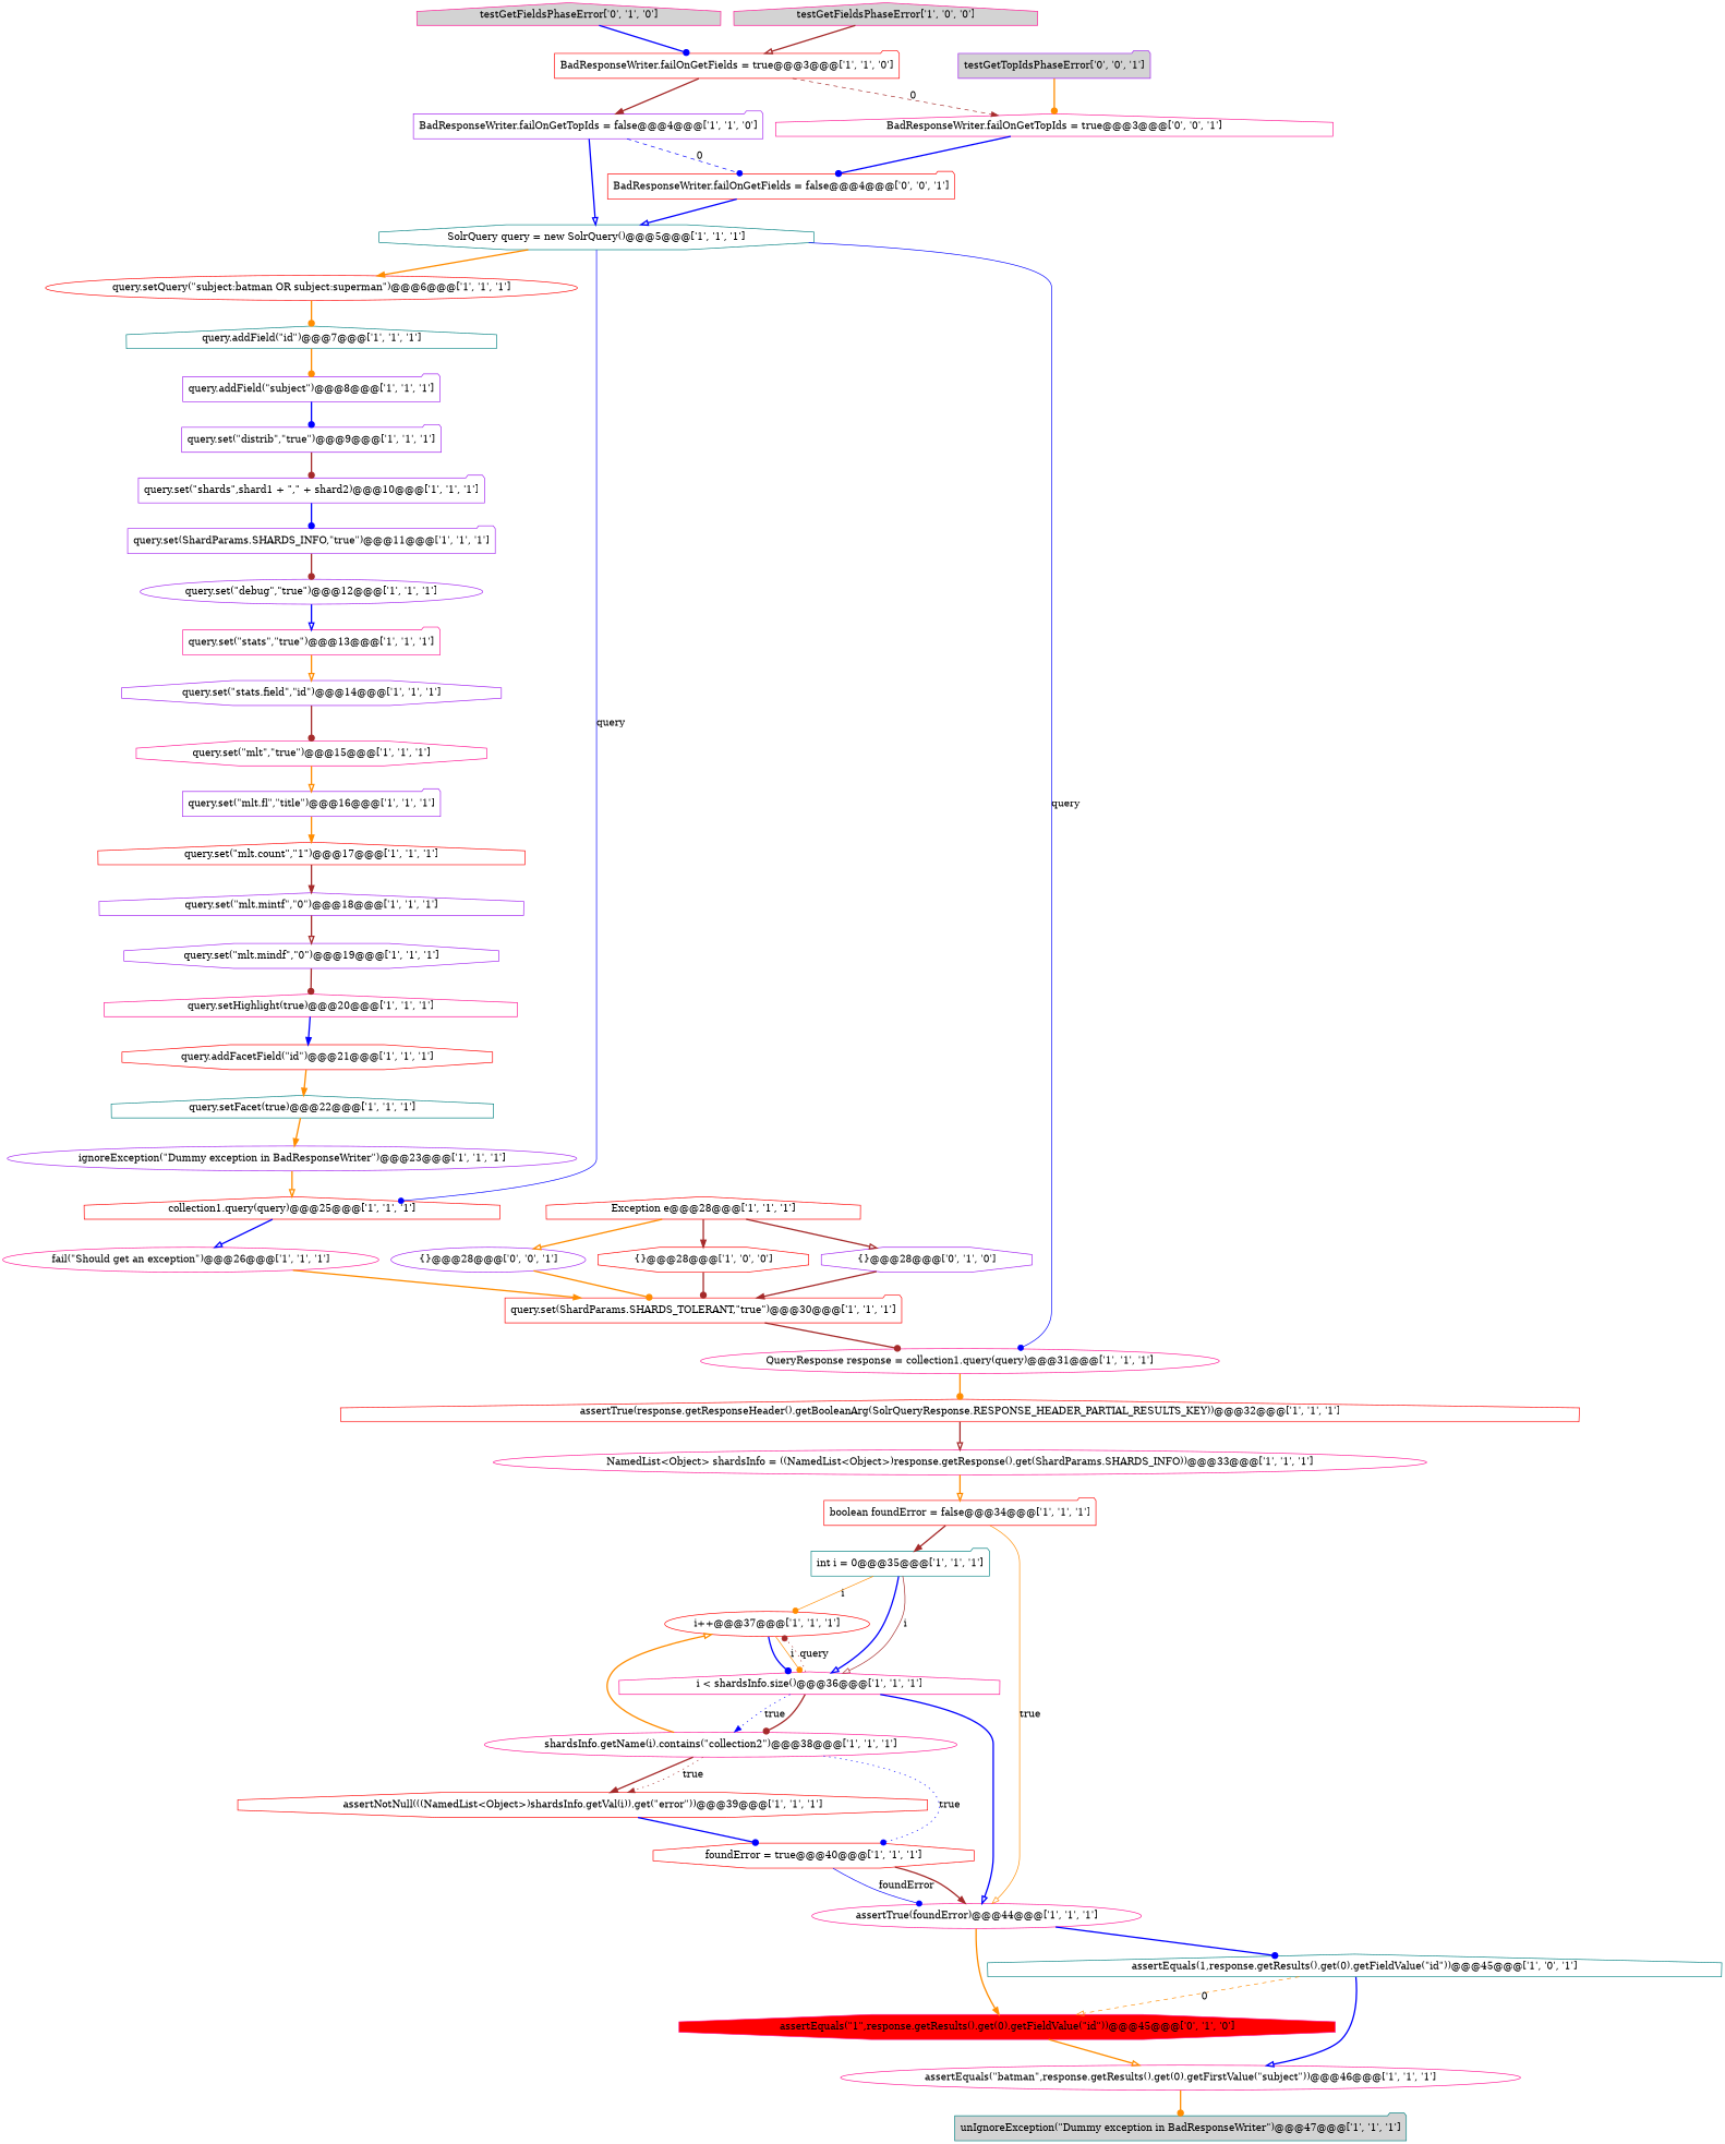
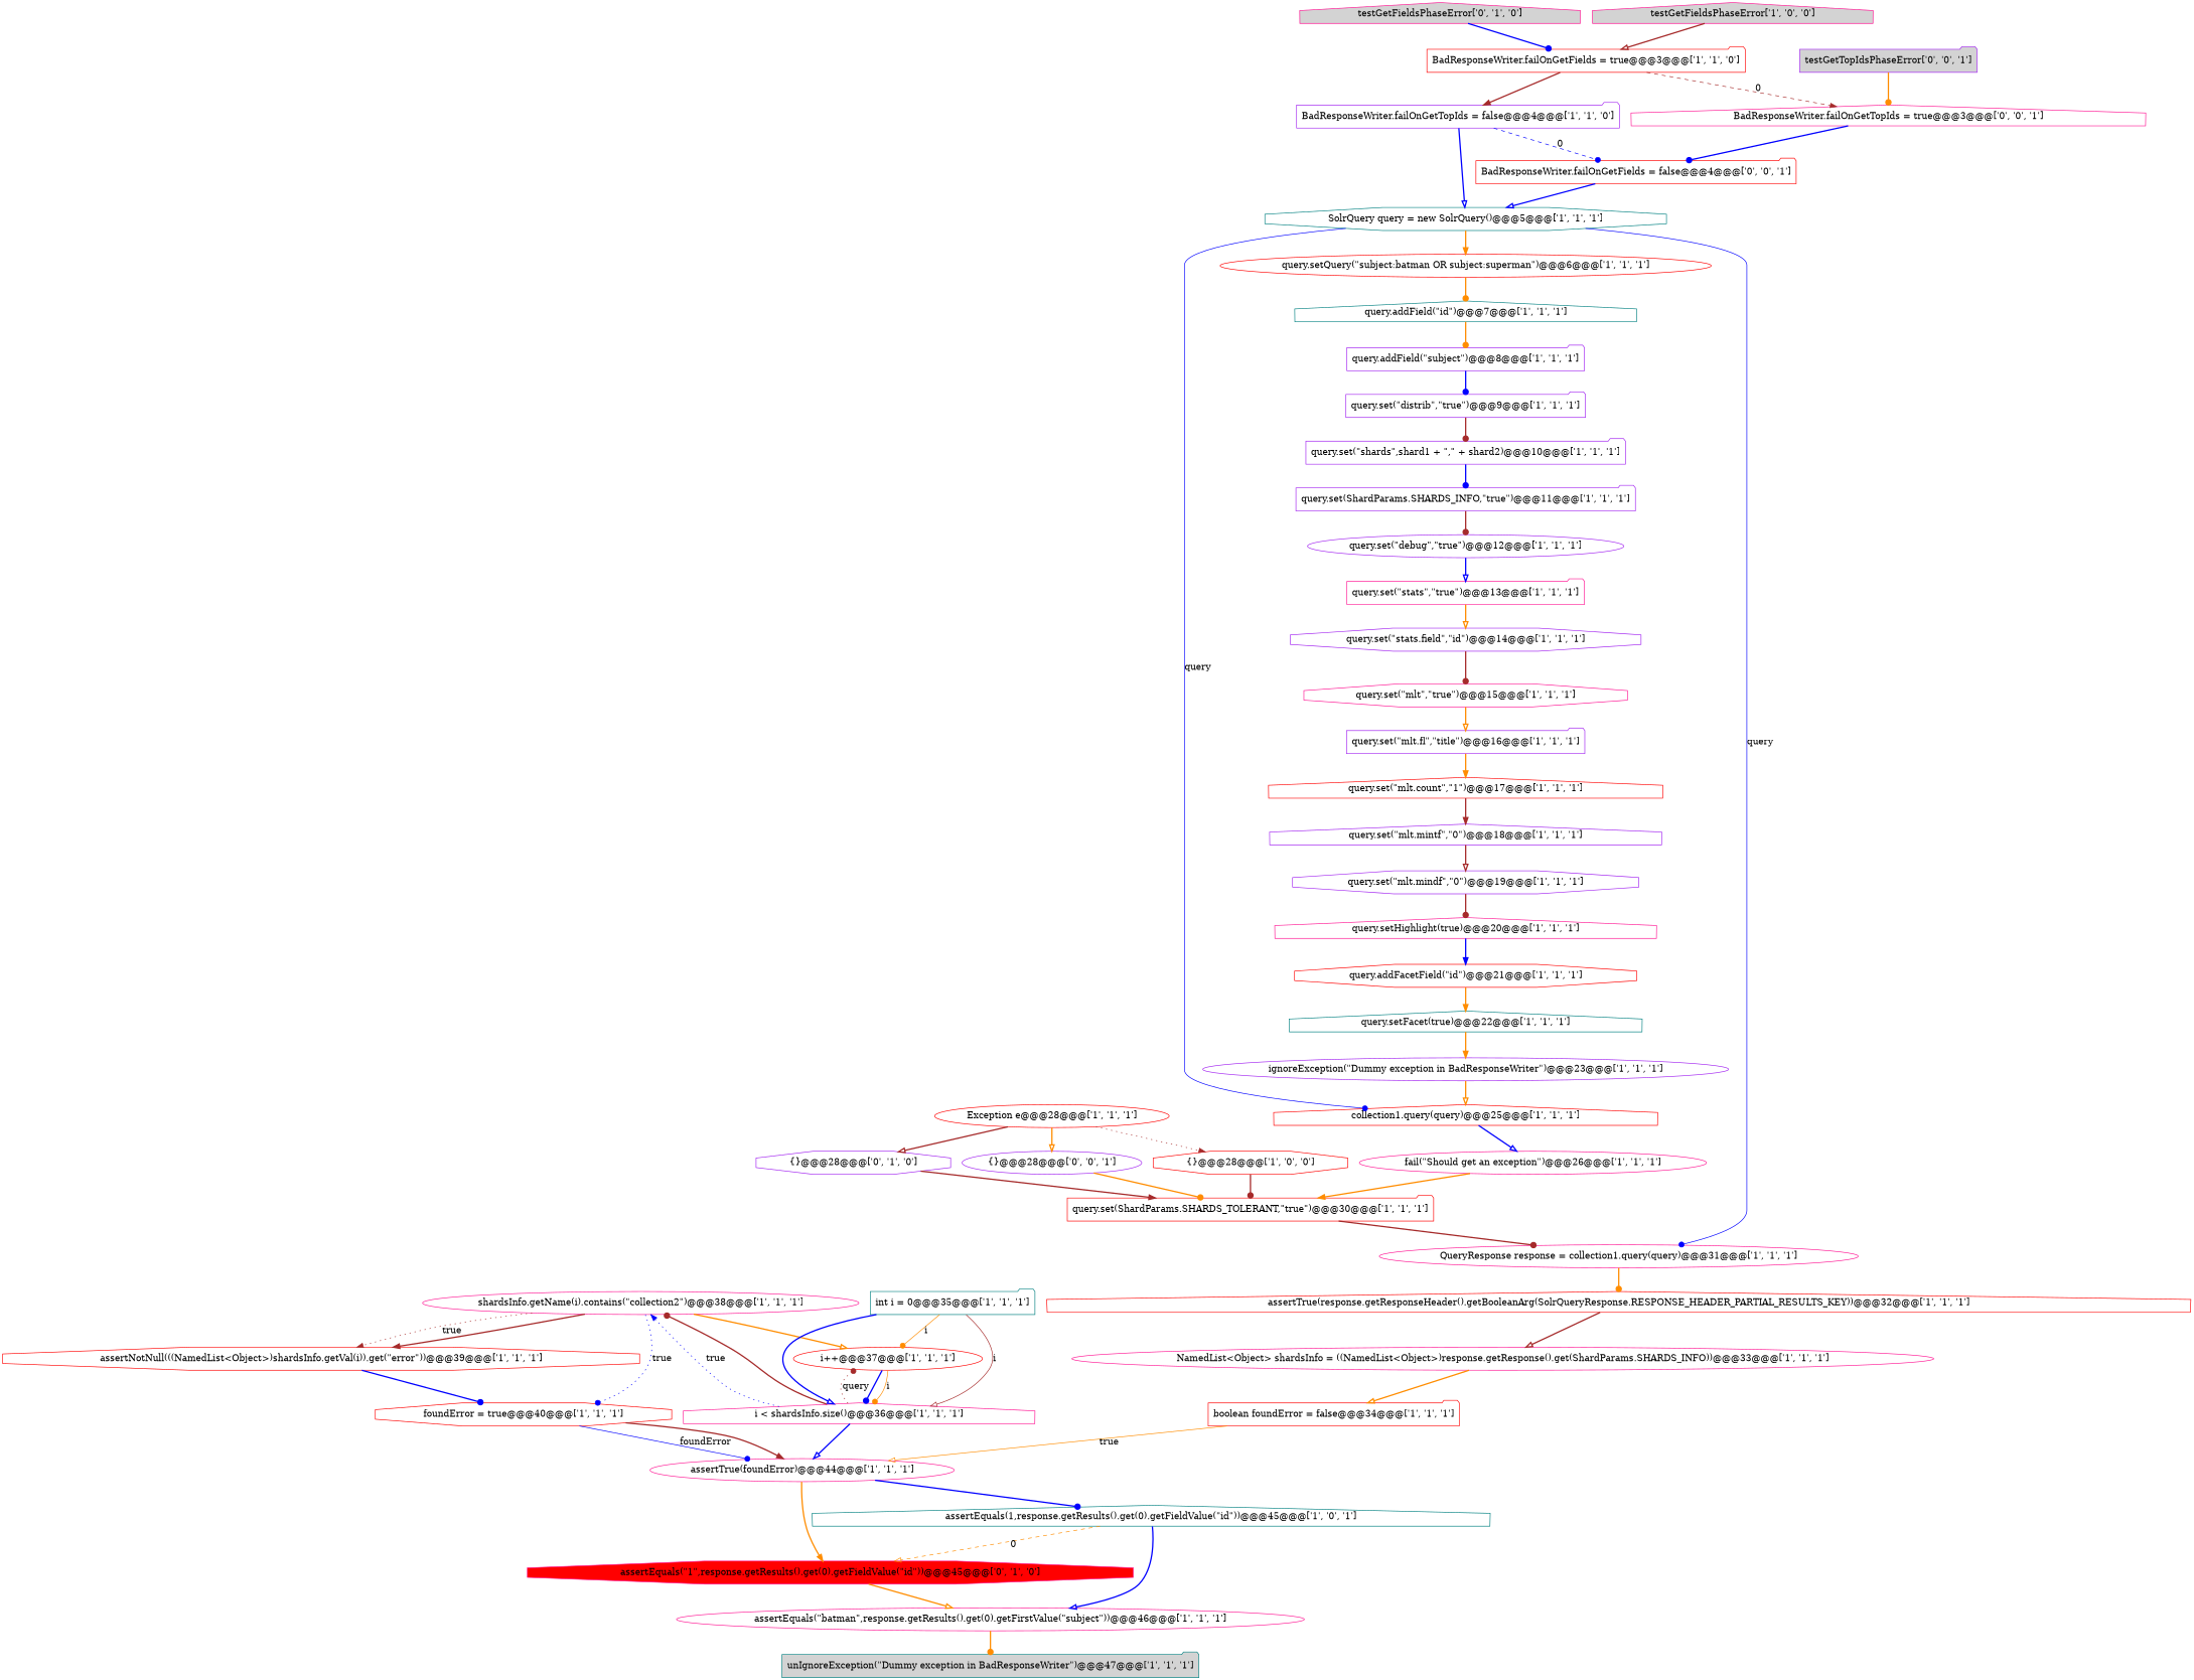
  digraph {
    node [color=purple fillcolor=white shape=folder style=filled]
    edge [arrowhead=dot color=darkorange style=bold]
    n1 [label="ignoreException(\"Dummy exception in BadResponseWriter\")@@@23@@@['1', '1', '1']" shape=ellipse]
    n2 [color=red label="collection1.query(query)@@@25@@@['1', '1', '1']" shape=house]
    n3 [color=deeppink label="fail(\"Should get an exception\")@@@26@@@['1', '1', '1']" shape=ellipse]
    n4 [color=red label="query.set(ShardParams.SHARDS_TOLERANT,\"true\")@@@30@@@['1', '1', '1']"]
    n5 [color=deeppink label="QueryResponse response = collection1.query(query)@@@31@@@['1', '1', '1']" shape=ellipse]
    n6 [label="query.set(\"stats.field\",\"id\")@@@14@@@['1', '1', '1']" shape=octagon]
    n7 [color=deeppink label="query.set(\"mlt\",\"true\")@@@15@@@['1', '1', '1']" shape=octagon]
    n8 [label="query.set(\"mlt.fl\",\"title\")@@@16@@@['1', '1', '1']"]
    n9 [color=deeppink fillcolor=lightgray label="testGetFieldsPhaseError['0', '1', '0']" shape=house]
    n10 [color=red label="BadResponseWriter.failOnGetFields = true@@@3@@@['1', '1', '0']"]
    n11 [color=deeppink label="BadResponseWriter.failOnGetTopIds = true@@@3@@@['0', '0', '1']" shape=house]
    n12 [label="BadResponseWriter.failOnGetTopIds = false@@@4@@@['1', '1', '0']"]
    n13 [label="query.set(\"debug\",\"true\")@@@12@@@['1', '1', '1']" shape=ellipse]
    n14 [color=deeppink label="query.set(\"stats\",\"true\")@@@13@@@['1', '1', '1']"]
    n15 [color=deeppink label="assertTrue(foundError)@@@44@@@['1', '1', '1']" shape=ellipse]
    n16 [color=deeppink fillcolor=red label="assertEquals(\"1\",response.getResults().get(0).getFieldValue(\"id\"))@@@45@@@['0', '1', '0']" shape=octagon]
    n17 [color=teal label="assertEquals(1,response.getResults().get(0).getFieldValue(\"id\"))@@@45@@@['1', '0', '1']" shape=house]
    n18 [color=deeppink label="assertEquals(\"batman\",response.getResults().get(0).getFirstValue(\"subject\"))@@@46@@@['1', '1', '1']" shape=ellipse]
    n19 [color=red label="assertNotNull(((NamedList<Object>)shardsInfo.getVal(i)).get(\"error\"))@@@39@@@['1', '1', '1']" shape=octagon]
    n20 [color=red label="foundError = true@@@40@@@['1', '1', '1']" shape=octagon]
    n21 [color=teal label="query.setFacet(true)@@@22@@@['1', '1', '1']" shape=house]
    n22 [color=teal fillcolor=lightgray label="unIgnoreException(\"Dummy exception in BadResponseWriter\")@@@47@@@['1', '1', '1']"]
    n23 [label="query.set(\"shards\",shard1 + \",\" + shard2)@@@10@@@['1', '1', '1']"]
    n24 [label="query.set(ShardParams.SHARDS_INFO,\"true\")@@@11@@@['1', '1', '1']"]
    n25 [color=deeppink label="query.setHighlight(true)@@@20@@@['1', '1', '1']" shape=house]
    n26 [color=red label="query.addFacetField(\"id\")@@@21@@@['1', '1', '1']" shape=octagon]
    n27 [color=red label="query.setQuery(\"subject:batman OR subject:superman\")@@@6@@@['1', '1', '1']" shape=ellipse]
    n28 [color=teal label="query.addField(\"id\")@@@7@@@['1', '1', '1']" shape=house]
    n29 [label="query.addField(\"subject\")@@@8@@@['1', '1', '1']"]
    n30 [color=red label="BadResponseWriter.failOnGetFields = false@@@4@@@['0', '0', '1']"]
    n31 [color=teal label="SolrQuery query = new SolrQuery()@@@5@@@['1', '1', '1']" shape=octagon]
    n32 [color=red label="query.set(\"mlt.count\",\"1\")@@@17@@@['1', '1', '1']" shape=house]
    n33 [label="query.set(\"mlt.mintf\",\"0\")@@@18@@@['1', '1', '1']" shape=house]
    n34 [label="query.set(\"mlt.mindf\",\"0\")@@@19@@@['1', '1', '1']" shape=octagon]
    n35 [label="{}@@@28@@@['0', '0', '1']" shape=ellipse]
    n36 [color=red label="{}@@@28@@@['1', '0', '0']" shape=octagon]
    n37 [color=deeppink label="shardsInfo.getName(i).contains(\"collection2\")@@@38@@@['1', '1', '1']" shape=ellipse]
    n38 [color=red label="i++@@@37@@@['1', '1', '1']" shape=ellipse]
    n39 [color=deeppink label="i < shardsInfo.size()@@@36@@@['1', '1', '1']" shape=house]
    n40 [fillcolor=lightgray label="testGetTopIdsPhaseError['0', '0', '1']"]
    n41 [color=deeppink fillcolor=lightgray label="testGetFieldsPhaseError['1', '0', '0']" shape=house]
    n42 [color=red label="assertTrue(response.getResponseHeader().getBooleanArg(SolrQueryResponse.RESPONSE_HEADER_PARTIAL_RESULTS_KEY))@@@32@@@['1', '1', '1']" shape=house]
    n43 [color=deeppink label="NamedList<Object> shardsInfo = ((NamedList<Object>)response.getResponse().get(ShardParams.SHARDS_INFO))@@@33@@@['1', '1', '1']" shape=ellipse]
    n44 [color=red label="boolean foundError = false@@@34@@@['1', '1', '1']"]
    n45 [label="query.set(\"distrib\",\"true\")@@@9@@@['1', '1', '1']"]
    n46 [label="{}@@@28@@@['0', '1', '0']" shape=octagon]
    n47 [color=teal label="int i = 0@@@35@@@['1', '1', '1']"]
-   n48 [color=red label="Exception e@@@28@@@['1', '1', '1']" shape=house]
+   n48 [color=red label="Exception e@@@28@@@['1', '1', '1']" shape=ellipse]
    n1 -> n2 [arrowhead=onormal]
    n2 -> n3 [arrowhead=onormal color=blue]
    n3 -> n4 [arrowhead=normal]
    n4 -> n5 [color=brown]
    n5 -> n42
    n6 -> n7 [color=brown]
    n7 -> n8 [arrowhead=onormal]
    n8 -> n32 [arrowhead=normal]
    n9 -> n10 [color=blue]
    n10 -> n11 [arrowhead=normal color=brown label=0 style=dashed]
    n10 -> n12 [arrowhead=normal color=brown]
    n11 -> n30 [color=blue]
    n12 -> n30 [color=blue label=0 style=dashed]
    n12 -> n31 [arrowhead=onormal color=blue]
    n13 -> n14 [arrowhead=onormal color=blue]
    n14 -> n6 [arrowhead=onormal]
    n15 -> n16 [arrowhead=normal]
    n15 -> n17 [color=blue]
    n16 -> n18 [arrowhead=onormal]
    n17 -> n16 [arrowhead=onormal label=0 style=dashed]
    n17 -> n18 [arrowhead=onormal color=blue]
    n18 -> n22
    n19 -> n20 [color=blue]
    n20 -> n15 [color=blue label=foundError style=solid]
    n20 -> n15 [arrowhead=normal color=brown]
    n21 -> n1 [arrowhead=normal]
    n23 -> n24 [color=blue]
    n24 -> n13 [color=brown]
    n25 -> n26 [arrowhead=normal color=blue]
    n26 -> n21 [arrowhead=normal]
    n27 -> n28
    n28 -> n29
    n29 -> n45 [color=blue]
    n30 -> n31 [arrowhead=onormal color=blue]
    n31 -> n2 [color=blue label=query style=solid]
    n31 -> n5 [color=blue label=query style=solid]
    n31 -> n27 [arrowhead=normal]
    n32 -> n33 [arrowhead=normal color=brown]
    n33 -> n34 [arrowhead=onormal color=brown]
    n34 -> n25 [color=brown]
    n35 -> n4
    n36 -> n4 [color=brown]
    n37 -> n19 [arrowhead=normal color=brown]
    n37 -> n19 [arrowhead=normal color=brown label=true style=dotted]
    n37 -> n20 [color=blue label=true style=dotted]
    n37 -> n38 [arrowhead=onormal]
    n38 -> n39 [color=blue]
    n38 -> n39 [label=i style=solid]
    n39 -> n15 [arrowhead=onormal color=blue]
    n39 -> n37 [arrowhead=normal color=blue label=true style=dotted]
    n39 -> n37 [color=brown]
    n39 -> n38 [color=brown label=query style=dotted]
    n40 -> n11
    n41 -> n10 [arrowhead=onormal color=brown]
    n42 -> n43 [arrowhead=onormal color=brown]
    n43 -> n44 [arrowhead=onormal]
    n44 -> n15 [arrowhead=onormal label=true style=solid]
-   n44 -> n47 [arrowhead=normal color=brown]
    n45 -> n23 [color=brown]
    n46 -> n4 [arrowhead=normal color=brown]
    n47 -> n38 [label=i style=solid]
    n47 -> n39 [arrowhead=onormal color=blue]
    n47 -> n39 [arrowhead=onormal color=brown label=i style=solid]
    n48 -> n35 [arrowhead=onormal]
-   n48 -> n36 [arrowhead=normal color=brown]
+   n48 -> n36 [arrowhead=normal color=brown style=dotted]
    n48 -> n46 [arrowhead=onormal color=brown]
  }
